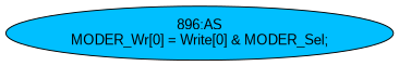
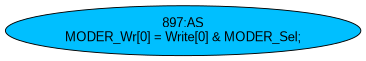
  strict digraph {
    rankdir=LR
    fontname="Liberation Sans"
-   n1 [ast="<pyverilog.vparser.ast.Assign object at 0x7fbdee0c8d50>" def_var="['MODER_Wr']" fillcolor=deepskyblue label="896:AS\nMODER_Wr[0] = Write[0] & MODER_Sel;" statements="[]" style=filled typ=Assign use_var="['Write', 'MODER_Sel']" fontname="Liberation Sans"]
+   n1 [ast="<pyverilog.vparser.ast.Assign object at 0x7fbdee0c8d50>" def_var="['MODER_Wr']" fillcolor=deepskyblue label="897:AS\nMODER_Wr[0] = Write[0] & MODER_Sel;" statements="[]" style=filled typ=Assign use_var="['Write', 'MODER_Sel']" fontname="Liberation Sans"]
  }
